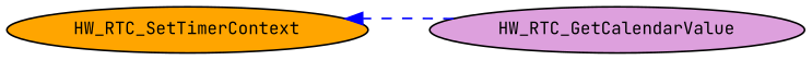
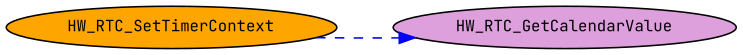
  digraph {
    rankdir=LR
    fontname="JetBrains Mono"
    node [color=black fontname="JetBrains Mono" fontsize=10 shape=ellipse style=filled]
    n1 [fillcolor=orange fontcolor=black height=0.2 label=HW_RTC_SetTimerContext width=0.4]
    n2 [fillcolor=plum height=0.2 label=HW_RTC_GetCalendarValue width=0.4]
-   n2 -> n1 [color=blue fontname="JetBrains Mono" fontsize=10 labelfontname=Helvetica labelfontsize=10 style=dashed]
+   n1 -> n2 [color=blue fontname="JetBrains Mono" fontsize=10 labelfontname=Helvetica labelfontsize=10 style=dashed]
  }
